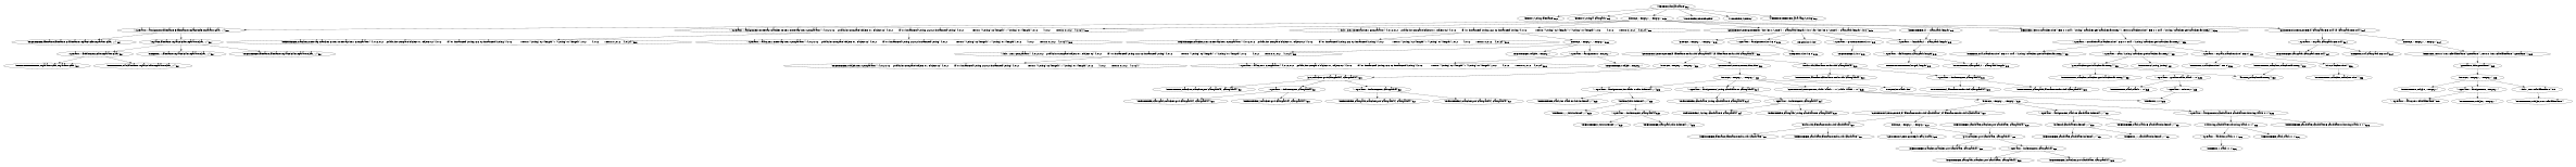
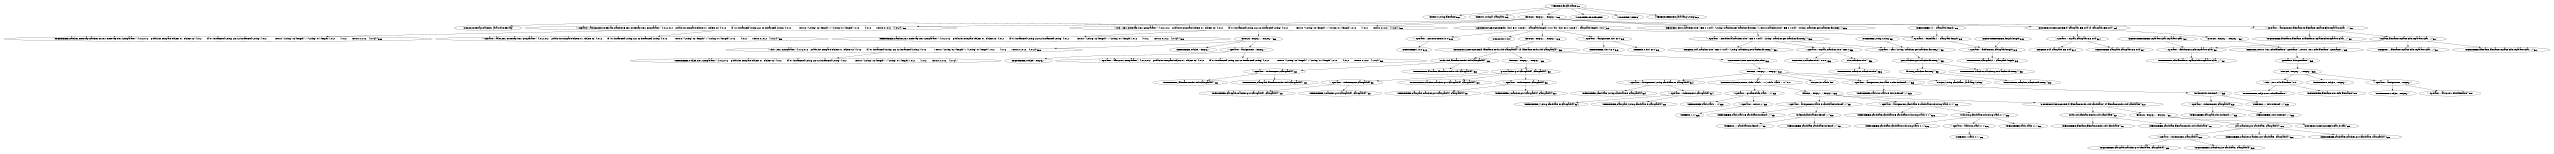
  digraph {
-   n1 [label=<(METHOD,findJarName)<SUB>902</SUB>>]
+   n1 [label=<(METHOD,findJarName)<SUB>907</SUB>>]
    n2 [label=<(PARAM,String fileName)<SUB>902</SUB>>]
    n3 [label=<(PARAM,String[] classpath)<SUB>903</SUB>>]
    n4 [label=<(BLOCK,&lt;empty&gt;,&lt;empty&gt;)<SUB>903</SUB>>]
    n5 [label=<(MODIFIER,PROTECTED)>]
    n6 [label=<(MODIFIER,STATIC)>]
    n7 [label=<(METHOD_RETURN,java.lang.String)<SUB>902</SUB>>]
    n8 [label=<(CONTROL_STRUCTURE,if (classpath == null),if (classpath == null))<SUB>904</SUB>>]
    n9 [label=<(&lt;operator&gt;.assignment,fileName = fileName.replace(File.separatorChar, '/'))<SUB>907</SUB>>]
+   n10 [label=<(LOCAL,TreeMap matches: java.util.TreeMap)>]
    n11 [label=<(&lt;operator&gt;.assignment,TreeMap matches = new TreeMap(new Comparator() {\012\012    public int compare(Object o1, Object o2) {\012        if (o1 instanceof String &amp;&amp; o2 instanceof String) {\012            return ((String) o2).length() - ((String) o1).length();\012        }\012        return 0;\012    }\012}))<SUB>908</SUB>>]
    n12 [label=<(&lt;init&gt;,new TreeMap(new Comparator() {\012\012    public int compare(Object o1, Object o2) {\012        if (o1 instanceof String &amp;&amp; o2 instanceof String) {\012            return ((String) o2).length() - ((String) o1).length();\012        }\012        return 0;\012    }\012}))<SUB>908</SUB>>]
    n13 [label=<(CONTROL_STRUCTURE,for (int i = 0; Some(i &lt; classpath.length); i++),for (int i = 0; Some(i &lt; classpath.length); i++))<SUB>919</SUB>>]
    n14 [label=<(RETURN,return matches.size() == 0 ? null : (String) matches.get(matches.firstKey());,return matches.size() == 0 ? null : (String) matches.get(matches.firstKey());)<SUB>936</SUB>>]
    n15 [label=<(&lt;operator&gt;.equals,classpath == null)<SUB>904</SUB>>]
    n16 [label=<(BLOCK,&lt;empty&gt;,&lt;empty&gt;)<SUB>904</SUB>>]
    n17 [label=<(IDENTIFIER,fileName,fileName = fileName.replace(File.separatorChar, '/'))<SUB>907</SUB>>]
    n18 [label=<(replace,fileName.replace(File.separatorChar, '/'))<SUB>907</SUB>>]
    n19 [label=<(IDENTIFIER,matches,TreeMap matches = new TreeMap(new Comparator() {\012\012    public int compare(Object o1, Object o2) {\012        if (o1 instanceof String &amp;&amp; o2 instanceof String) {\012            return ((String) o2).length() - ((String) o1).length();\012        }\012        return 0;\012    }\012}))<SUB>908</SUB>>]
    n20 [label=<(&lt;operator&gt;.alloc,new TreeMap(new Comparator() {\012\012    public int compare(Object o1, Object o2) {\012        if (o1 instanceof String &amp;&amp; o2 instanceof String) {\012            return ((String) o2).length() - ((String) o1).length();\012        }\012        return 0;\012    }\012}))<SUB>908</SUB>>]
    n21 [label=<(IDENTIFIER,matches,new TreeMap(new Comparator() {\012\012    public int compare(Object o1, Object o2) {\012        if (o1 instanceof String &amp;&amp; o2 instanceof String) {\012            return ((String) o2).length() - ((String) o1).length();\012        }\012        return 0;\012    }\012}))<SUB>908</SUB>>]
    n22 [label=<(BLOCK,&lt;empty&gt;,&lt;empty&gt;)<SUB>908</SUB>>]
    n23 [label=<(LOCAL,int i: int)>]
    n24 [label=<(&lt;operator&gt;.assignment,int i = 0)<SUB>919</SUB>>]
    n25 [label=<(&lt;operator&gt;.lessThan,i &lt; classpath.length)<SUB>919</SUB>>]
    n26 [label=<(&lt;operator&gt;.postIncrement,i++)<SUB>919</SUB>>]
    n27 [label=<(BLOCK,&lt;empty&gt;,&lt;empty&gt;)<SUB>919</SUB>>]
    n28 [label=<(&lt;operator&gt;.conditional,matches.size() == 0 ? null : (String) matches.get(matches.firstKey()))<SUB>936</SUB>>]
    n29 [label=<(IDENTIFIER,classpath,classpath == null)<SUB>904</SUB>>]
    n30 [label=<(LITERAL,null,classpath == null)<SUB>904</SUB>>]
    n31 [label=<(RETURN,return (new File(fileName)).getName();,return (new File(fileName)).getName();)<SUB>905</SUB>>]
    n32 [label=<(getName,this.getName())<SUB>905</SUB>>]
    n33 [label=<(BLOCK,&lt;empty&gt;,&lt;empty&gt;)<SUB>905</SUB>>]
    n34 [label=<(&lt;operator&gt;.assignment,&lt;empty&gt;)>]
    n35 [label=<(&lt;init&gt;,new File(fileName))<SUB>905</SUB>>]
    n36 [label=<(IDENTIFIER,$obj38,&lt;empty&gt;)>]
    n37 [label=<(IDENTIFIER,$obj38,&lt;empty&gt;)>]
    n38 [label=<(&lt;operator&gt;.alloc,new File(fileName))<SUB>905</SUB>>]
    n39 [label=<(IDENTIFIER,$obj38,new File(fileName))>]
+   n40 [label=<(IDENTIFIER,fileName,new File(fileName))<SUB>905</SUB>>]
    n41 [label=<(IDENTIFIER,fileName,fileName.replace(File.separatorChar, '/'))<SUB>907</SUB>>]
    n42 [label=<(&lt;operator&gt;.fieldAccess,File.separatorChar)<SUB>907</SUB>>]
    n43 [label=<(LITERAL,'/',fileName.replace(File.separatorChar, '/'))<SUB>907</SUB>>]
    n44 [label=<(IDENTIFIER,File,fileName.replace(File.separatorChar, '/'))<SUB>907</SUB>>]
    n45 [label=<(FIELD_IDENTIFIER,separatorChar,separatorChar)<SUB>907</SUB>>]
    n46 [label=<(&lt;operator&gt;.assignment,&lt;empty&gt;)>]
    n47 [label=<(&lt;init&gt;,new Comparator() {\012\012    public int compare(Object o1, Object o2) {\012        if (o1 instanceof String &amp;&amp; o2 instanceof String) {\012            return ((String) o2).length() - ((String) o1).length();\012        }\012        return 0;\012    }\012})<SUB>908</SUB>>]
    n48 [label=<(IDENTIFIER,$obj39,&lt;empty&gt;)>]
    n49 [label=<(IDENTIFIER,$obj39,&lt;empty&gt;)>]
    n50 [label=<(&lt;operator&gt;.alloc,new Comparator() {\012\012    public int compare(Object o1, Object o2) {\012        if (o1 instanceof String &amp;&amp; o2 instanceof String) {\012            return ((String) o2).length() - ((String) o1).length();\012        }\012        return 0;\012    }\012})<SUB>908</SUB>>]
    n51 [label=<(IDENTIFIER,$obj39,new Comparator() {\012\012    public int compare(Object o1, Object o2) {\012        if (o1 instanceof String &amp;&amp; o2 instanceof String) {\012            return ((String) o2).length() - ((String) o1).length();\012        }\012        return 0;\012    }\012})>]
+   n52 [label=<(IDENTIFIER,i,int i = 0)<SUB>919</SUB>>]
    n53 [label=<(LITERAL,0,int i = 0)<SUB>919</SUB>>]
    n54 [label=<(&lt;operator&gt;.fieldAccess,classpath.length)<SUB>919</SUB>>]
    n55 [label=<(IDENTIFIER,i,i++)<SUB>919</SUB>>]
    n56 [label=<(CONTROL_STRUCTURE,if (fileName.endsWith(classpath[i])),if (fileName.endsWith(classpath[i])))<SUB>920</SUB>>]
    n57 [label=<(IDENTIFIER,i,i &lt; classpath.length)<SUB>919</SUB>>]
    n58 [label=<(IDENTIFIER,classpath,i &lt; classpath.length)<SUB>919</SUB>>]
    n59 [label=<(FIELD_IDENTIFIER,length,length)<SUB>919</SUB>>]
    n60 [label=<(endsWith,fileName.endsWith(classpath[i]))<SUB>920</SUB>>]
    n61 [label=<(BLOCK,&lt;empty&gt;,&lt;empty&gt;)<SUB>920</SUB>>]
    n62 [label=<(CONTROL_STRUCTURE,else,else)<SUB>922</SUB>>]
    n63 [label=<(IDENTIFIER,fileName,fileName.endsWith(classpath[i]))<SUB>920</SUB>>]
    n64 [label=<(&lt;operator&gt;.indexAccess,classpath[i])<SUB>920</SUB>>]
    n65 [label=<(put,matches.put(classpath[i], classpath[i]))<SUB>921</SUB>>]
    n66 [label=<(BLOCK,&lt;empty&gt;,&lt;empty&gt;)<SUB>922</SUB>>]
    n67 [label=<(IDENTIFIER,classpath,fileName.endsWith(classpath[i]))<SUB>920</SUB>>]
    n68 [label=<(IDENTIFIER,i,fileName.endsWith(classpath[i]))<SUB>920</SUB>>]
    n69 [label=<(IDENTIFIER,matches,matches.put(classpath[i], classpath[i]))<SUB>921</SUB>>]
    n70 [label=<(&lt;operator&gt;.indexAccess,classpath[i])<SUB>921</SUB>>]
    n71 [label=<(&lt;operator&gt;.indexAccess,classpath[i])<SUB>921</SUB>>]
    n72 [label=<(IDENTIFIER,classpath,matches.put(classpath[i], classpath[i]))<SUB>921</SUB>>]
    n73 [label=<(IDENTIFIER,i,matches.put(classpath[i], classpath[i]))<SUB>921</SUB>>]
    n74 [label=<(IDENTIFIER,classpath,matches.put(classpath[i], classpath[i]))<SUB>921</SUB>>]
    n75 [label=<(IDENTIFIER,i,matches.put(classpath[i], classpath[i]))<SUB>921</SUB>>]
    n76 [label=<(LOCAL,int slash: int)>]
    n77 [label=<(&lt;operator&gt;.assignment,int slash = this.indexOf(&quot;/&quot;))<SUB>923</SUB>>]
+   n78 [label=<(LOCAL,String candidate: java.lang.String)>]
    n79 [label=<(&lt;operator&gt;.assignment,String candidate = classpath[i])<SUB>924</SUB>>]
-   n80 [label=<(CONTROL_STRUCTURE,while (slash &gt; -1),while (slash &gt; -1))<SUB>925</SUB>>]
+   n80 [label=<(CONTROL_STRUCTURE,while (slash &gt; -1),while (slash &gt; -1))<SUB>975</SUB>>]
    n81 [label=<(IDENTIFIER,slash,int slash = this.indexOf(&quot;/&quot;))<SUB>923</SUB>>]
    n82 [label=<(indexOf,this.indexOf(&quot;/&quot;))<SUB>923</SUB>>]
    n83 [label=<(IDENTIFIER,candidate,String candidate = classpath[i])<SUB>924</SUB>>]
    n84 [label=<(&lt;operator&gt;.indexAccess,classpath[i])<SUB>924</SUB>>]
    n85 [label=<(&lt;operator&gt;.greaterThan,slash &gt; -1)<SUB>925</SUB>>]
    n86 [label=<(BLOCK,&lt;empty&gt;,&lt;empty&gt;)<SUB>925</SUB>>]
    n87 [label=<(&lt;operator&gt;.indexAccess,classpath[i])<SUB>923</SUB>>]
    n88 [label=<(LITERAL,&quot;/&quot;,this.indexOf(&quot;/&quot;))<SUB>923</SUB>>]
    n89 [label=<(IDENTIFIER,classpath,this.indexOf(&quot;/&quot;))<SUB>923</SUB>>]
    n90 [label=<(IDENTIFIER,i,this.indexOf(&quot;/&quot;))<SUB>923</SUB>>]
    n91 [label=<(IDENTIFIER,classpath,String candidate = classpath[i])<SUB>920</SUB>>]
    n92 [label=<(IDENTIFIER,i,String candidate = classpath[i])<SUB>924</SUB>>]
    n93 [label=<(IDENTIFIER,slash,slash &gt; -1)<SUB>925</SUB>>]
    n94 [label=<(&lt;operator&gt;.minus,-1)<SUB>925</SUB>>]
    n95 [label=<(&lt;operator&gt;.assignment,candidate = candidate.substring(slash + 1))<SUB>926</SUB>>]
    n96 [label=<(CONTROL_STRUCTURE,if (fileName.endsWith(candidate)),if (fileName.endsWith(candidate)))<SUB>927</SUB>>]
    n97 [label=<(&lt;operator&gt;.assignment,slash = candidate.indexOf(&quot;/&quot;))<SUB>931</SUB>>]
    n98 [label=<(LITERAL,1,-1)<SUB>925</SUB>>]
    n99 [label=<(IDENTIFIER,candidate,candidate = candidate.substring(slash + 1))<SUB>926</SUB>>]
    n100 [label=<(substring,candidate.substring(slash + 1))<SUB>926</SUB>>]
    n101 [label=<(endsWith,fileName.endsWith(candidate))<SUB>927</SUB>>]
    n102 [label=<(BLOCK,&lt;empty&gt;,&lt;empty&gt;)<SUB>927</SUB>>]
    n103 [label=<(IDENTIFIER,slash,slash = candidate.indexOf(&quot;/&quot;))<SUB>931</SUB>>]
    n104 [label=<(indexOf,candidate.indexOf(&quot;/&quot;))<SUB>931</SUB>>]
+   n105 [label=<(IDENTIFIER,candidate,candidate.substring(slash + 1))<SUB>926</SUB>>]
    n106 [label=<(&lt;operator&gt;.addition,slash + 1)<SUB>926</SUB>>]
    n107 [label=<(IDENTIFIER,slash,slash + 1)<SUB>926</SUB>>]
    n108 [label=<(LITERAL,1,slash + 1)<SUB>926</SUB>>]
    n109 [label=<(IDENTIFIER,fileName,fileName.endsWith(candidate))<SUB>927</SUB>>]
    n110 [label=<(IDENTIFIER,candidate,fileName.endsWith(candidate))<SUB>927</SUB>>]
    n111 [label=<(put,matches.put(candidate, classpath[i]))<SUB>728</SUB>>]
    n112 [label=<(CONTROL_STRUCTURE,break;,break;)<SUB>929</SUB>>]
    n113 [label=<(IDENTIFIER,matches,matches.put(candidate, classpath[i]))<SUB>928</SUB>>]
    n114 [label=<(IDENTIFIER,candidate,matches.put(candidate, classpath[i]))<SUB>928</SUB>>]
    n115 [label=<(&lt;operator&gt;.indexAccess,classpath[i])<SUB>928</SUB>>]
    n116 [label=<(IDENTIFIER,classpath,matches.put(candidate, classpath[i]))<SUB>928</SUB>>]
    n117 [label=<(IDENTIFIER,i,matches.put(candidate, classpath[i]))<SUB>928</SUB>>]
    n118 [label=<(IDENTIFIER,candidate,candidate.indexOf(&quot;/&quot;))<SUB>931</SUB>>]
    n119 [label=<(LITERAL,&quot;/&quot;,candidate.indexOf(&quot;/&quot;))<SUB>931</SUB>>]
    n120 [label=<(&lt;operator&gt;.equals,matches.size() == 0)<SUB>936</SUB>>]
    n121 [label=<(LITERAL,null,matches.size() == 0 ? null : (String) matches.get(matches.firstKey()))<SUB>937</SUB>>]
    n122 [label=<(&lt;operator&gt;.cast,(String) matches.get(matches.firstKey()))<SUB>937</SUB>>]
    n123 [label=<(size,matches.size())<SUB>936</SUB>>]
    n124 [label=<(LITERAL,0,matches.size() == 0)<SUB>936</SUB>>]
    n125 [label=<(TYPE_REF,String,String)<SUB>937</SUB>>]
    n126 [label=<(get,matches.get(matches.firstKey()))<SUB>937</SUB>>]
    n127 [label=<(IDENTIFIER,matches,matches.size())<SUB>936</SUB>>]
    n128 [label=<(IDENTIFIER,matches,matches.get(matches.firstKey()))<SUB>937</SUB>>]
    n129 [label=<(firstKey,matches.firstKey())<SUB>937</SUB>>]
    n130 [label=<(IDENTIFIER,matches,matches.firstKey())<SUB>937</SUB>>]
    n1 -> n2
    n1 -> n3
    n1 -> n4
    n1 -> n5
    n1 -> n6
    n1 -> n7
    n4 -> n8
    n4 -> n9
+   n4 -> n10
    n4 -> n11
    n4 -> n12
    n4 -> n13
    n4 -> n14
    n8 -> n15
    n8 -> n16
    n9 -> n17
    n9 -> n18
    n11 -> n19
    n11 -> n20
    n12 -> n21
    n12 -> n22
    n13 -> n23
    n13 -> n24
    n13 -> n25
    n13 -> n26
    n13 -> n27
    n14 -> n28
    n15 -> n29
    n15 -> n30
    n16 -> n31
    n18 -> n41
    n18 -> n42
    n18 -> n43
    n22 -> n46
    n22 -> n47
    n22 -> n48
+   n24 -> n52
    n24 -> n53
    n25 -> n54
    n26 -> n55
    n27 -> n56
    n28 -> n120
    n28 -> n121
    n28 -> n122
    n31 -> n32
    n32 -> n33
    n33 -> n34
    n33 -> n35
    n33 -> n36
    n34 -> n37
    n34 -> n38
    n35 -> n39
+   n35 -> n40
    n42 -> n44
-   n42 -> n45
+   n45 -> n42
    n46 -> n49
    n46 -> n50
    n47 -> n51
    n54 -> n58
-   n54 -> n59
+   n59 -> n54
    n56 -> n60
    n56 -> n61
    n56 -> n62
    n57 -> n25
    n60 -> n63
    n60 -> n64
    n61 -> n65
    n62 -> n66
    n64 -> n67
    n64 -> n68
    n65 -> n69
    n65 -> n70
    n65 -> n71
    n66 -> n76
    n66 -> n77
+   n66 -> n78
    n66 -> n79
    n66 -> n80
    n70 -> n72
    n70 -> n73
    n71 -> n74
    n71 -> n75
    n77 -> n81
    n77 -> n82
    n79 -> n83
    n79 -> n84
-   n80 -> n98
+   n80 -> n85
    n80 -> n86
    n82 -> n87
    n82 -> n88
    n84 -> n91
    n84 -> n92
    n85 -> n93
    n85 -> n94
    n86 -> n95
    n86 -> n96
    n86 -> n97
    n87 -> n89
    n87 -> n90
    n94 -> n98
    n95 -> n99
    n95 -> n100
    n96 -> n101
    n96 -> n102
    n97 -> n103
    n97 -> n104
+   n100 -> n105
    n100 -> n106
    n100 -> n107
    n101 -> n109
    n101 -> n110
    n102 -> n111
    n102 -> n112
    n104 -> n118
    n104 -> n119
    n106 -> n108
    n111 -> n113
-   n114 -> n111
+   n111 -> n114
    n111 -> n115
    n115 -> n116
    n115 -> n117
    n120 -> n123
    n120 -> n124
-   n122 -> n125
+   n125 -> n122
    n122 -> n126
    n123 -> n127
    n126 -> n128
    n126 -> n129
-   n130 -> n129
+   n129 -> n130
  }
